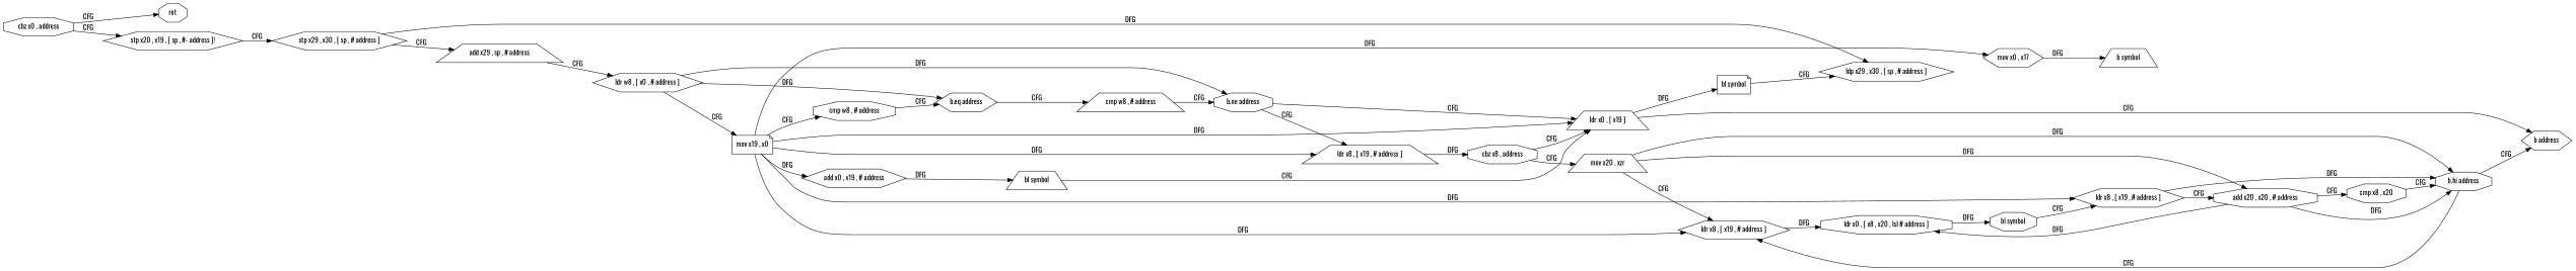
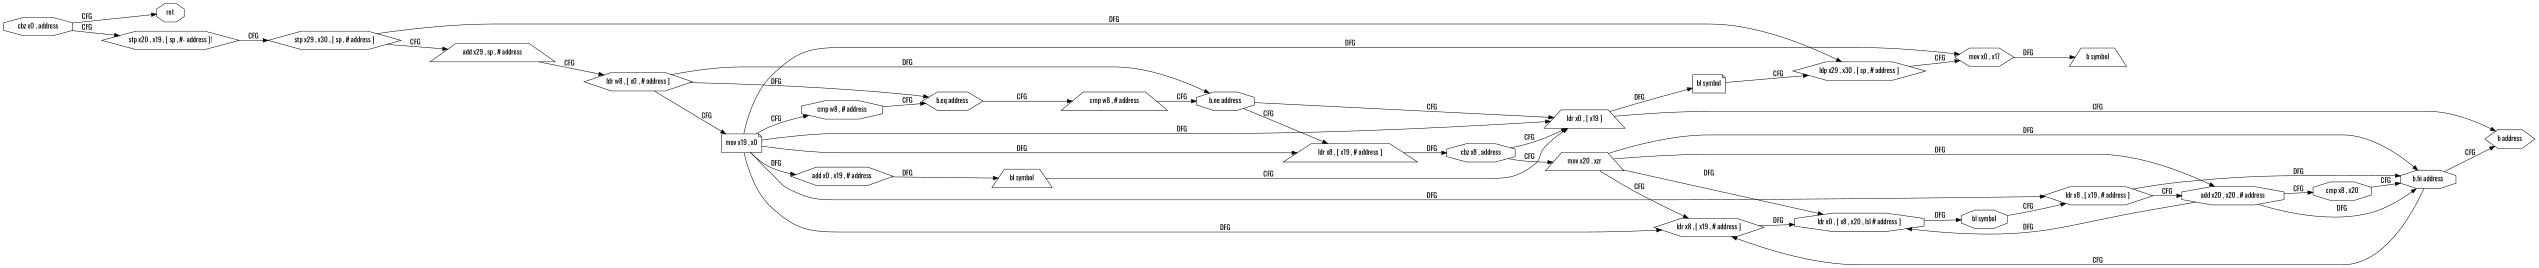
  digraph {
    fontname=Oswald
    rankdir=LR
    node [fontname=Oswald shape=octagon]
    edge [fontname=Oswald]
    n1 [label="cbz x0 , address"]
    n2 [label=ret]
    n3 [label="stp x20 , x19 , [ sp , #- address ]!" shape=hexagon]
    n4 [label="stp x29 , x30 , [ sp , # address ]" shape=hexagon]
    n5 [label="add x29 , sp , # address" shape=trapezium]
    n6 [label="ldp x29 , x30 , [ sp , # address ]" shape=hexagon]
    n7 [label="ldr w8 , [ x0 , # address ]" shape=hexagon]
    n8 [label="mov x0 , x17" shape=hexagon]
    n9 [label="mov x19 , x0" shape=note]
    n10 [label="b.eq address" shape=hexagon]
    n11 [label="b.ne address"]
    n12 [label="cmp w8 , # address"]
    n13 [label="add x0 , x19 , # address" shape=hexagon]
    n14 [label="ldr x0 , [ x19 ]" shape=trapezium]
    n15 [label="ldr x8 , [ x19 , # address ]" shape=trapezium]
    n16 [label="ldr x8 , [ x19 , # address ]" shape=hexagon]
    n17 [label="ldr x8 , [ x19 , # address ]" shape=hexagon]
    n18 [label="cmp w8 , # address" shape=trapezium]
    n19 [label="bl symbol" shape=trapezium]
    n20 [label="bl symbol" shape=note]
    n21 [label="b address" shape=hexagon]
    n22 [label="cbz x8 , address"]
    n23 [label="b symbol" shape=trapezium]
    n24 [label="ldr x0 , [ x8 , x20 , lsl # address ]"]
    n25 [label="add x20 , x20 , # address"]
    n26 [label="b.hi address"]
    n27 [label="mov x20 , xzr" shape=trapezium]
    n28 [label="bl symbol"]
    n29 [label="cmp x8 , x20"]
    n1 -> n2 [label=CFG]
    n1 -> n3 [label=CFG]
    n3 -> n4 [label=CFG]
    n4 -> n5 [label=CFG]
    n4 -> n6 [label=DFG]
    n5 -> n7 [label=CFG]
+   n6 -> n8 [label=CFG]
    n7 -> n9 [label=CFG]
    n7 -> n10 [label=DFG]
    n7 -> n11 [label=DFG]
    n8 -> n23 [label=DFG]
    n9 -> n8 [label=DFG]
    n9 -> n12 [label=CFG]
    n9 -> n13 [label=DFG]
    n9 -> n14 [label=DFG]
    n9 -> n15 [label=DFG]
    n9 -> n16 [label=DFG]
    n9 -> n17 [label=DFG]
    n10 -> n18 [label=CFG]
    n11 -> n14 [label=CFG]
    n11 -> n15 [label=CFG]
    n12 -> n10 [label=CFG]
    n13 -> n19 [label=DFG]
    n14 -> n20 [label=DFG]
    n14 -> n21 [label=CFG]
    n15 -> n22 [label=DFG]
    n16 -> n24 [label=DFG]
    n17 -> n25 [label=CFG]
    n17 -> n26 [label=DFG]
    n18 -> n11 [label=CFG]
    n19 -> n14 [label=CFG]
    n20 -> n6 [label=CFG]
    n22 -> n14 [label=CFG]
    n22 -> n27 [label=CFG]
    n24 -> n28 [label=DFG]
    n25 -> n24 [label=DFG]
    n25 -> n26 [label=DFG]
    n25 -> n29 [label=CFG]
    n26 -> n16 [label=CFG]
    n26 -> n21 [label=CFG]
    n27 -> n16 [label=CFG]
+   n27 -> n24 [label=DFG]
    n27 -> n25 [label=DFG]
    n27 -> n26 [label=DFG]
    n28 -> n17 [label=CFG]
    n29 -> n26 [label=CFG]
  }
